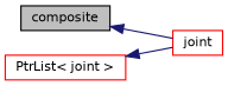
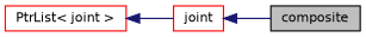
  digraph {
    rankdir=LR
    node [color=red fontname=Helvetica fontsize=10 shape=record]
    edge [color=midnightblue dir=back fontname=Helvetica fontsize=10 labelfontname=Helvetica labelfontsize=10 style=solid]
    n1 [color=black fillcolor=grey75 fontcolor=black height=0.2 label=composite style=filled width=0.4]
    n2 [height=0.2 label="PtrList\< joint \>" width=0.4]
    n3 [height=0.2 label=joint width=0.4]
    n2 -> n3
-   n1 -> n3
+   n3 -> n1
  }
